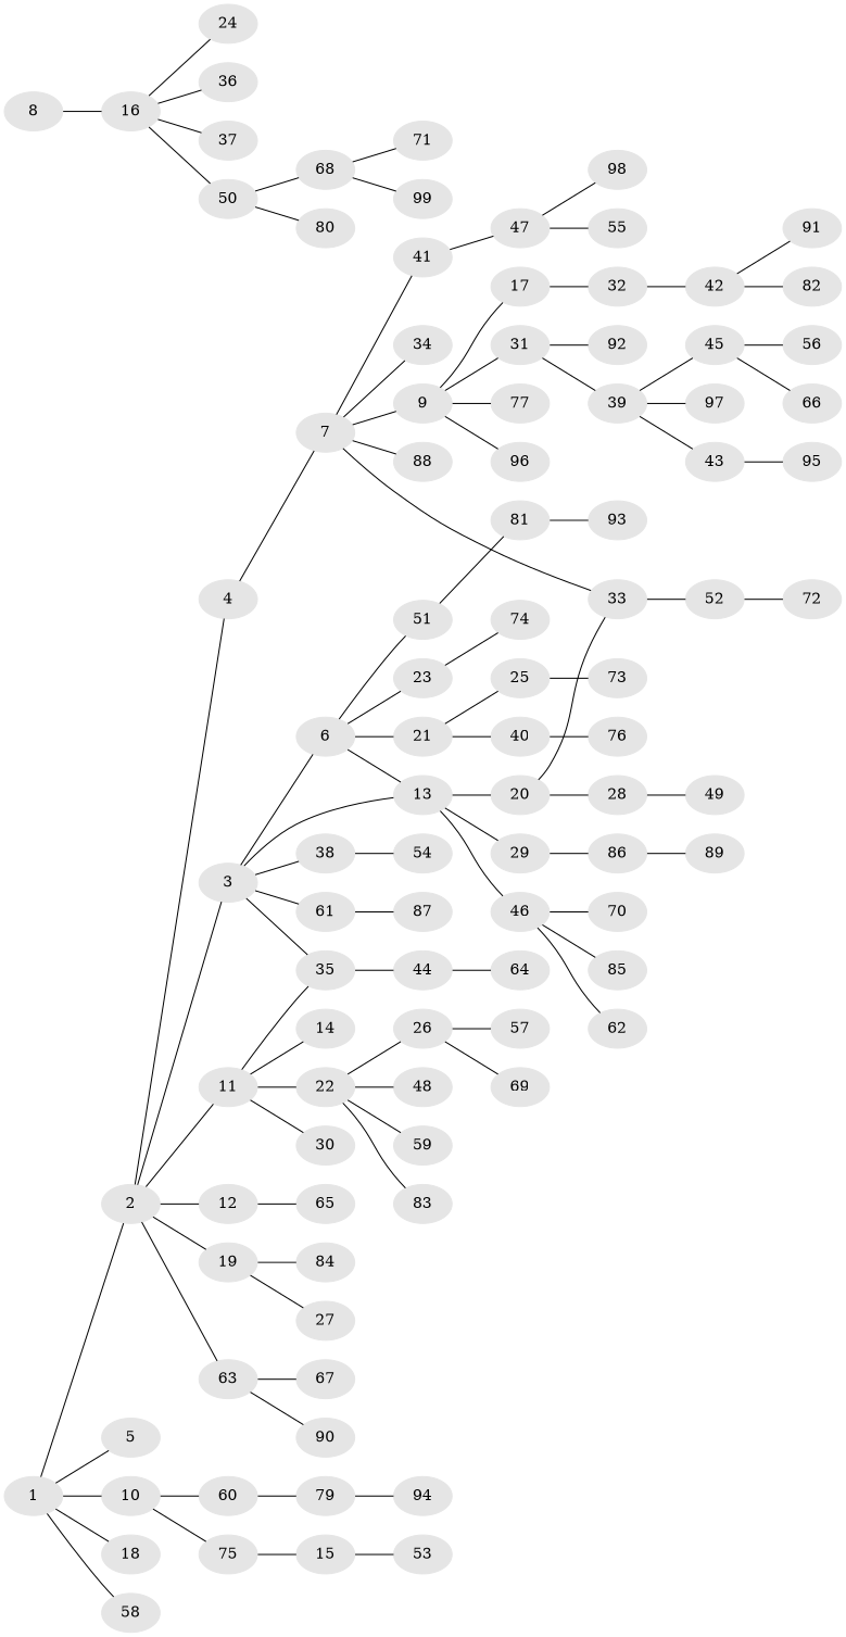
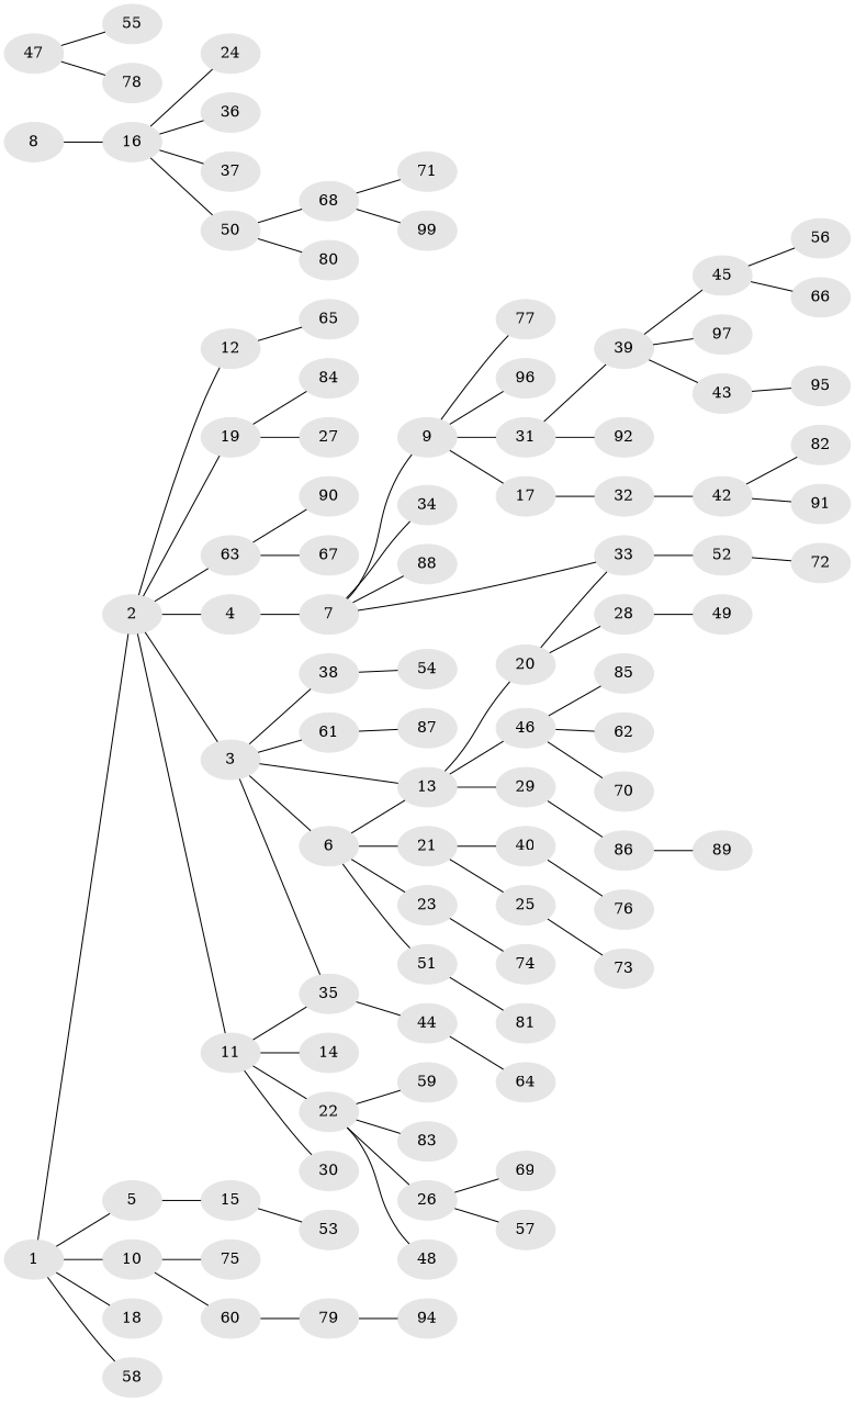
  graph {
    fontname="DejaVu Serif"
    rankdir=LR
    node [color=gray90 fontname="DejaVu Serif" style=filled]
    edge [fontname="DejaVu Serif"]
    1
    2
    5
    10
    18
    58
    3
    4
    11
    12
    19
    63
    15
    60
    75
    6
    13
    35
    38
    61
    7
    14
    22
    30
    65
    27
    84
    67
    90
    21
    23
    51
    8
    16
    20
    29
    46
    44
    54
    87
    9
    33
    34
-   41
    88
    53
    25
    40
    74
    81
    17
    31
    77
    96
    52
    47
    24
    36
    37
    50
    32
    39
    92
    79
    26
    48
    59
    83
    28
    86
    62
    70
    85
    68
    80
    42
    49
    73
    76
    57
    69
    89
    43
    45
    97
    82
    91
    72
    64
    95
    56
    66
    55
-   78 [label=98]
+   78
    71
    n96 [label=99]
-   93
    94
    1 -- 2
    1 -- 5
    1 -- 10
    1 -- 18
    1 -- 58
    2 -- 3
    2 -- 4
    2 -- 11
    2 -- 12
    2 -- 19
    2 -- 63
-   75 -- 15
+   5 -- 15
    10 -- 60
    10 -- 75
    3 -- 6
    3 -- 13
    3 -- 35
    3 -- 38
    3 -- 61
    4 -- 7
    11 -- 35
    11 -- 14
    11 -- 22
    11 -- 30
    12 -- 65
    19 -- 27
    19 -- 84
    63 -- 67
    63 -- 90
    15 -- 53
    60 -- 79
    6 -- 13
    6 -- 21
    6 -- 23
    6 -- 51
    13 -- 20
    13 -- 29
    13 -- 46
    35 -- 44
    38 -- 54
    61 -- 87
    7 -- 9
    7 -- 33
    7 -- 34
-   7 -- 41
    7 -- 88
    22 -- 26
    22 -- 48
    22 -- 59
    22 -- 83
    21 -- 25
    21 -- 40
    23 -- 74
    51 -- 81
    8 -- 16
    16 -- 24
    16 -- 36
    16 -- 37
    16 -- 50
    20 -- 33
    20 -- 28
    29 -- 86
    46 -- 62
    46 -- 70
    46 -- 85
    44 -- 64
    9 -- 17
    9 -- 31
    9 -- 77
    9 -- 96
    33 -- 52
-   41 -- 47
    25 -- 73
    40 -- 76
-   81 -- 93
    17 -- 32
    31 -- 39
    31 -- 92
    52 -- 72
    47 -- 55
    47 -- 78
    50 -- 68
    50 -- 80
    32 -- 42
    39 -- 43
    39 -- 45
    39 -- 97
    79 -- 94
    26 -- 57
    26 -- 69
    28 -- 49
    86 -- 89
    68 -- 71
    68 -- n96
    42 -- 82
    42 -- 91
    43 -- 95
    45 -- 56
    45 -- 66
  }
